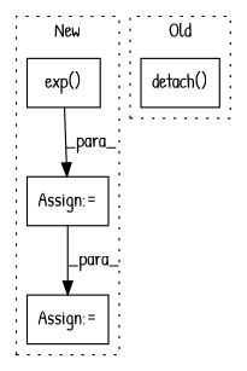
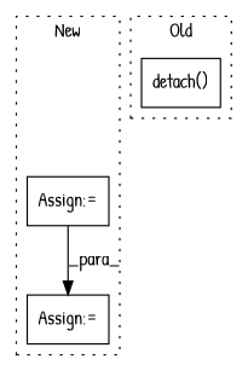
  digraph {
    fontname="Patrick Hand"
    node [a=75 shape=box fontname="Patrick Hand"]
    edge [fontname="Patrick Hand"]
-   n1 [l=25 label="exp()" s=937]
    n2 [a=68 l=4 label="Assign:=" s=1027]
    n3 [a=68 l=3 label="Assign:=" s=934]
    n4 [l=27 label="detach()" s=1433]
    subgraph cluster_1 {
      label=New
      style=dotted
-     n1
      n2
      n3
    }
    subgraph cluster_2 {
      label=Old
      style=dotted
      n4
    }
-   n1 -> n3 [label=_para_]
    n3 -> n2 [label=_para_]
  }
